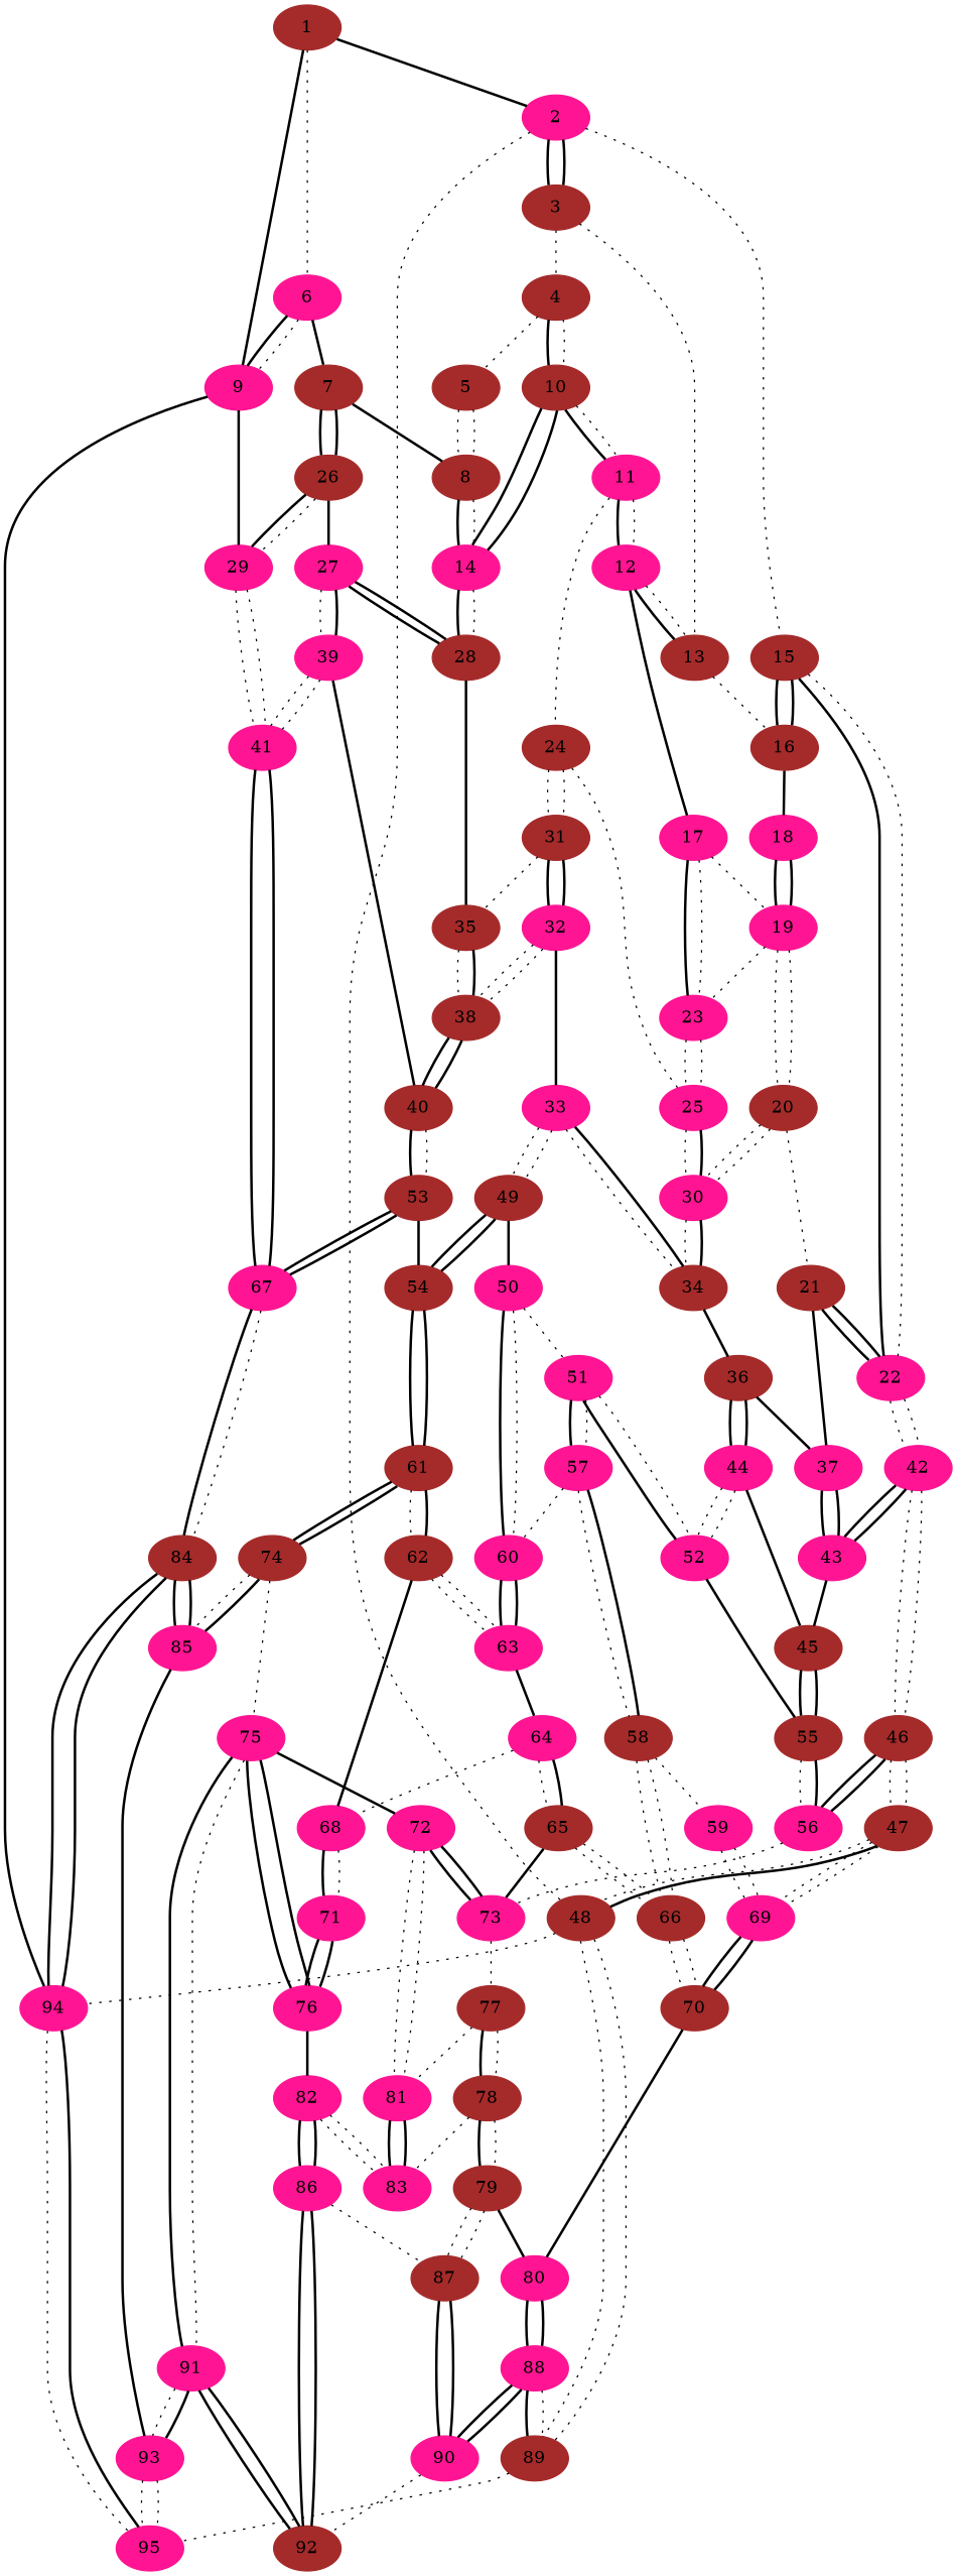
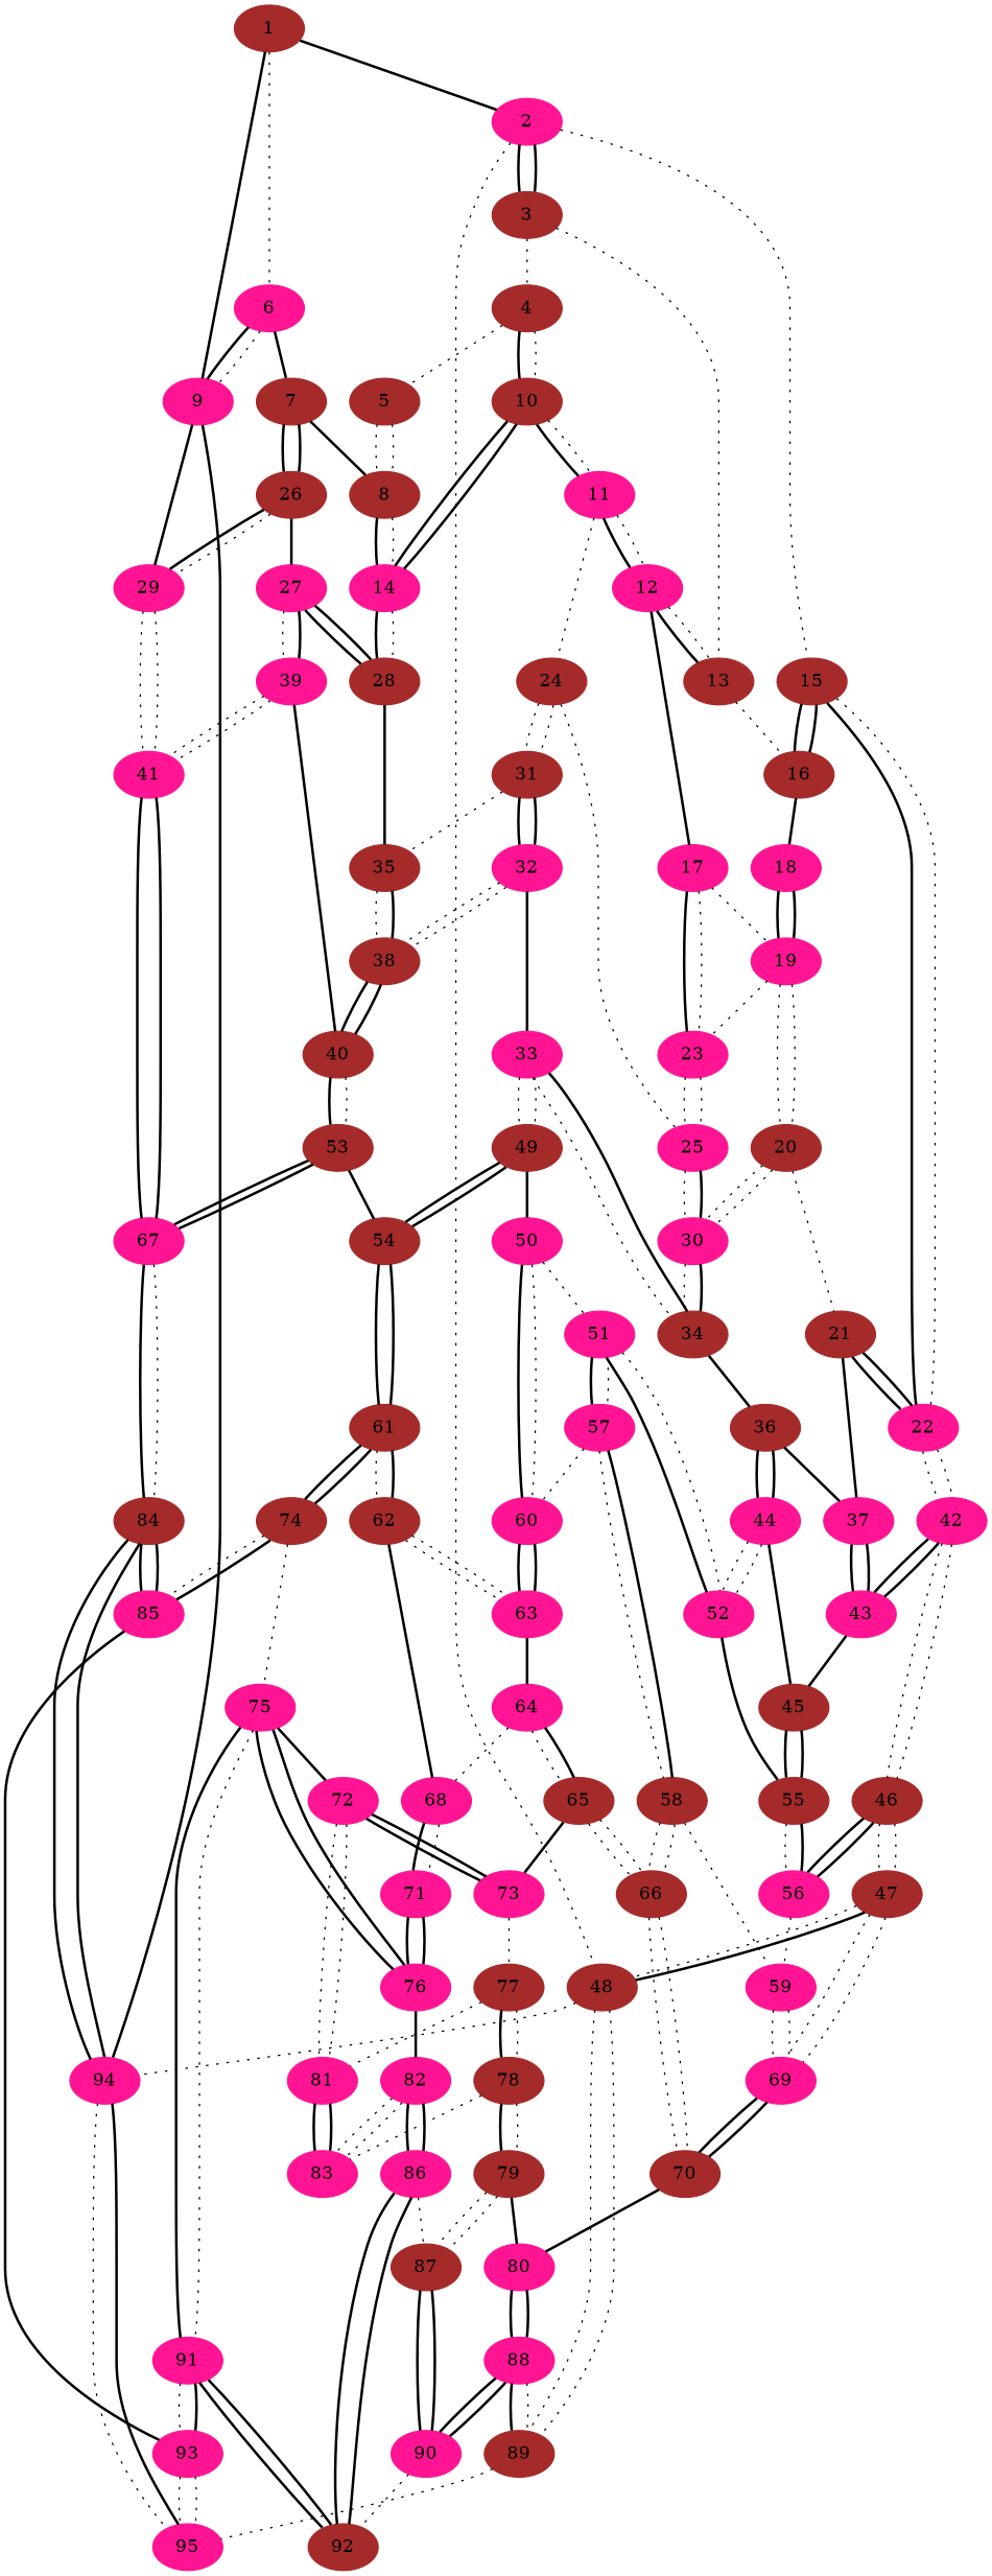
  graph {
    node [color=deeppink style=filled]
    edge [style=bold]
    1 [color=brown]
    2
    6
    9
    3 [color=brown]
    15 [color=brown]
    48 [color=brown]
    7 [color=brown]
    29
    94
    4 [color=brown]
    13 [color=brown]
    16 [color=brown]
    22
    89 [color=brown]
    5 [color=brown]
    10 [color=brown]
    8 [color=brown]
    14
    11
    26 [color=brown]
    27
    28 [color=brown]
    41
    95
    12
    24 [color=brown]
    17
    25
    31 [color=brown]
    23
    19
    18
    35 [color=brown]
    42
    20 [color=brown]
    21 [color=brown]
    30
    37
    34 [color=brown]
    43
    46 [color=brown]
    32
    39
    40 [color=brown]
    38 [color=brown]
    67
    36 [color=brown]
    33
    49 [color=brown]
    50
    54 [color=brown]
    44
    45 [color=brown]
    52
    53 [color=brown]
    84 [color=brown]
    47 [color=brown]
    56
    55 [color=brown]
    69
    59
    70 [color=brown]
    51
    60
    61 [color=brown]
    57
    63
    58 [color=brown]
    62 [color=brown]
    74 [color=brown]
    66 [color=brown]
    64
    68
    75
    85
    71
    65 [color=brown]
    73
    77 [color=brown]
    80
    76
    88
    72
    81
    82
    83
    78 [color=brown]
    91
    93
    92 [color=brown]
    86
    79 [color=brown]
    87 [color=brown]
    90
    1 -- 2
    1 -- 6 [style=dotted]
    1 -- 9
    2 -- 3
    2 -- 3
    2 -- 15 [style=dotted]
    2 -- 48 [style=dotted]
    6 -- 9
    6 -- 9 [style=dotted]
    6 -- 7
    9 -- 29
    9 -- 94
    3 -- 4 [style=dotted]
    3 -- 13 [style=dotted]
    15 -- 16
    15 -- 16
    15 -- 22
    15 -- 22 [style=dotted]
    48 -- 94 [style=dotted]
    48 -- 89 [style=dotted]
    48 -- 89 [style=dotted]
    7 -- 8
    7 -- 26
    7 -- 26
    29 -- 41 [style=dotted]
    29 -- 41 [style=dotted]
    94 -- 95 [style=dotted]
    94 -- 95
    4 -- 5 [style=dotted]
    4 -- 10
    4 -- 10 [style=dotted]
    13 -- 16 [style=dotted]
    16 -- 18
    22 -- 42 [style=dotted]
    22 -- 42 [style=dotted]
    89 -- 95 [style=dotted]
    5 -- 8 [style=dotted]
    5 -- 8 [style=dotted]
    10 -- 14
    10 -- 14
    10 -- 11
    10 -- 11 [style=dotted]
    8 -- 14
    8 -- 14 [style=dotted]
    14 -- 28
    14 -- 28 [style=dotted]
    11 -- 12
    11 -- 12 [style=dotted]
    11 -- 24 [style=dotted]
    26 -- 29
    26 -- 29 [style=dotted]
    26 -- 27
    27 -- 28
    27 -- 28
    27 -- 39 [style=dotted]
    27 -- 39
    28 -- 35
    41 -- 67
    41 -- 67
    12 -- 13
    12 -- 13 [style=dotted]
    12 -- 17
    24 -- 25 [style=dotted]
    24 -- 31 [style=dotted]
    24 -- 31 [style=dotted]
    17 -- 23
    17 -- 23 [style=dotted]
    17 -- 19 [style=dotted]
    25 -- 30 [style=dotted]
    25 -- 30
    31 -- 35 [style=dotted]
    31 -- 32
    31 -- 32
    23 -- 25 [style=dotted]
    23 -- 25 [style=dotted]
    19 -- 23 [style=dotted]
    19 -- 20 [style=dotted]
    19 -- 20 [style=dotted]
    18 -- 19
    18 -- 19
    35 -- 38 [style=dotted]
    35 -- 38
    42 -- 43
    42 -- 43
    42 -- 46 [style=dotted]
    42 -- 46 [style=dotted]
    20 -- 21 [style=dotted]
    20 -- 30 [style=dotted]
    20 -- 30 [style=dotted]
    21 -- 22
    21 -- 22
    21 -- 37
    30 -- 34 [style=dotted]
    30 -- 34
    37 -- 43
    37 -- 43
    34 -- 36
    43 -- 45
    46 -- 47 [style=dotted]
    46 -- 47 [style=dotted]
    46 -- 56
    46 -- 56
    32 -- 38 [style=dotted]
    32 -- 38 [style=dotted]
    32 -- 33
    39 -- 41 [style=dotted]
    39 -- 41 [style=dotted]
    39 -- 40
    40 -- 53
    40 -- 53 [style=dotted]
    38 -- 40
    38 -- 40
    67 -- 84
    67 -- 84 [style=dotted]
    36 -- 37
    36 -- 44
    36 -- 44
    33 -- 34 [style=dotted]
    33 -- 34
    33 -- 49 [style=dotted]
    33 -- 49 [style=dotted]
    49 -- 50
    49 -- 54
    49 -- 54
    50 -- 51 [style=dotted]
    50 -- 60
    50 -- 60 [style=dotted]
    54 -- 61
    54 -- 61
    44 -- 45
    44 -- 52 [style=dotted]
    44 -- 52 [style=dotted]
    45 -- 55
    45 -- 55
    52 -- 55
    53 -- 67
    53 -- 67
    53 -- 54
    84 -- 94
    84 -- 94
    84 -- 85
    84 -- 85
    47 -- 48 [style=dotted]
    47 -- 48
    47 -- 69 [style=dotted]
    47 -- 69 [style=dotted]
-   56 -- 73 [style=dotted]
+   56 -- 59 [style=dotted]
    55 -- 56 [style=dotted]
    55 -- 56
    69 -- 70
    69 -- 70
    59 -- 69 [style=dotted]
    59 -- 69 [style=dotted]
    70 -- 80
    51 -- 52
    51 -- 52 [style=dotted]
    51 -- 57
    51 -- 57 [style=dotted]
    60 -- 63
    60 -- 63
    61 -- 62 [style=dotted]
    61 -- 62
    61 -- 74
    61 -- 74
    57 -- 60 [style=dotted]
    57 -- 58 [style=dotted]
    57 -- 58
    63 -- 64
    58 -- 59 [style=dotted]
    58 -- 66 [style=dotted]
    58 -- 66 [style=dotted]
    62 -- 63 [style=dotted]
    62 -- 63 [style=dotted]
    62 -- 68
    74 -- 75 [style=dotted]
    74 -- 85 [style=dotted]
    74 -- 85
    66 -- 70 [style=dotted]
    66 -- 70 [style=dotted]
    64 -- 68 [style=dotted]
    64 -- 65 [style=dotted]
    64 -- 65
    68 -- 71
    68 -- 71 [style=dotted]
    75 -- 76
    75 -- 76
    75 -- 72
    75 -- 91
    75 -- 91 [style=dotted]
    85 -- 93
    71 -- 76
    71 -- 76
    65 -- 66 [style=dotted]
    65 -- 66 [style=dotted]
    65 -- 73
    73 -- 77 [style=dotted]
    77 -- 81 [style=dotted]
    77 -- 78
    77 -- 78 [style=dotted]
    80 -- 88
    80 -- 88
    76 -- 82
    88 -- 89
    88 -- 89 [style=dotted]
    88 -- 90
    88 -- 90
    72 -- 73
    72 -- 73
    72 -- 81 [style=dotted]
    72 -- 81 [style=dotted]
    81 -- 83
    81 -- 83
    82 -- 83 [style=dotted]
    82 -- 83 [style=dotted]
    82 -- 86
    82 -- 86
    78 -- 83 [style=dotted]
    78 -- 79
    78 -- 79 [style=dotted]
    91 -- 93 [style=dotted]
    91 -- 93
    91 -- 92
    91 -- 92
    93 -- 95 [style=dotted]
    93 -- 95 [style=dotted]
    86 -- 92
    86 -- 92
    86 -- 87 [style=dotted]
    79 -- 80
    79 -- 87 [style=dotted]
    79 -- 87 [style=dotted]
    87 -- 90
    87 -- 90
    90 -- 92 [style=dotted]
  }
